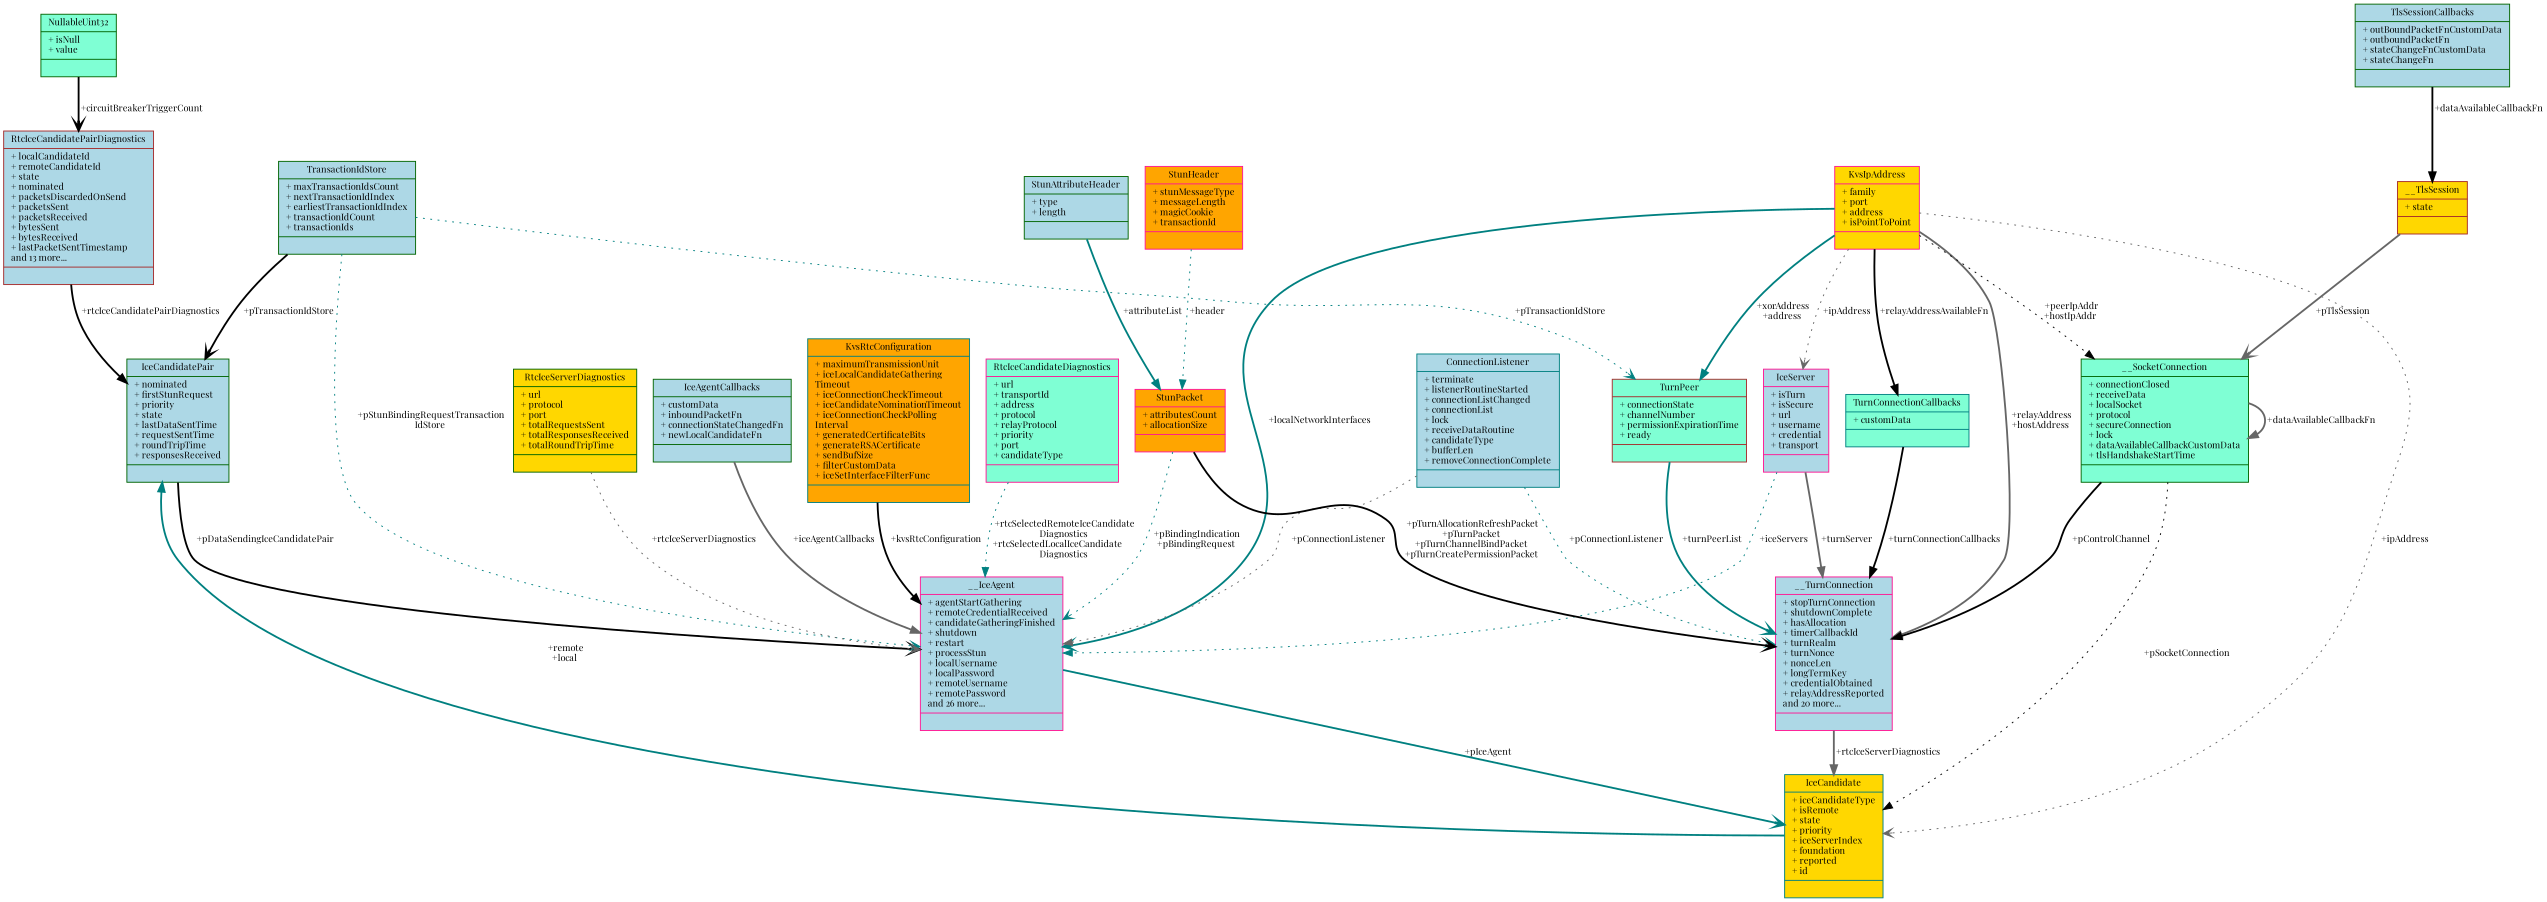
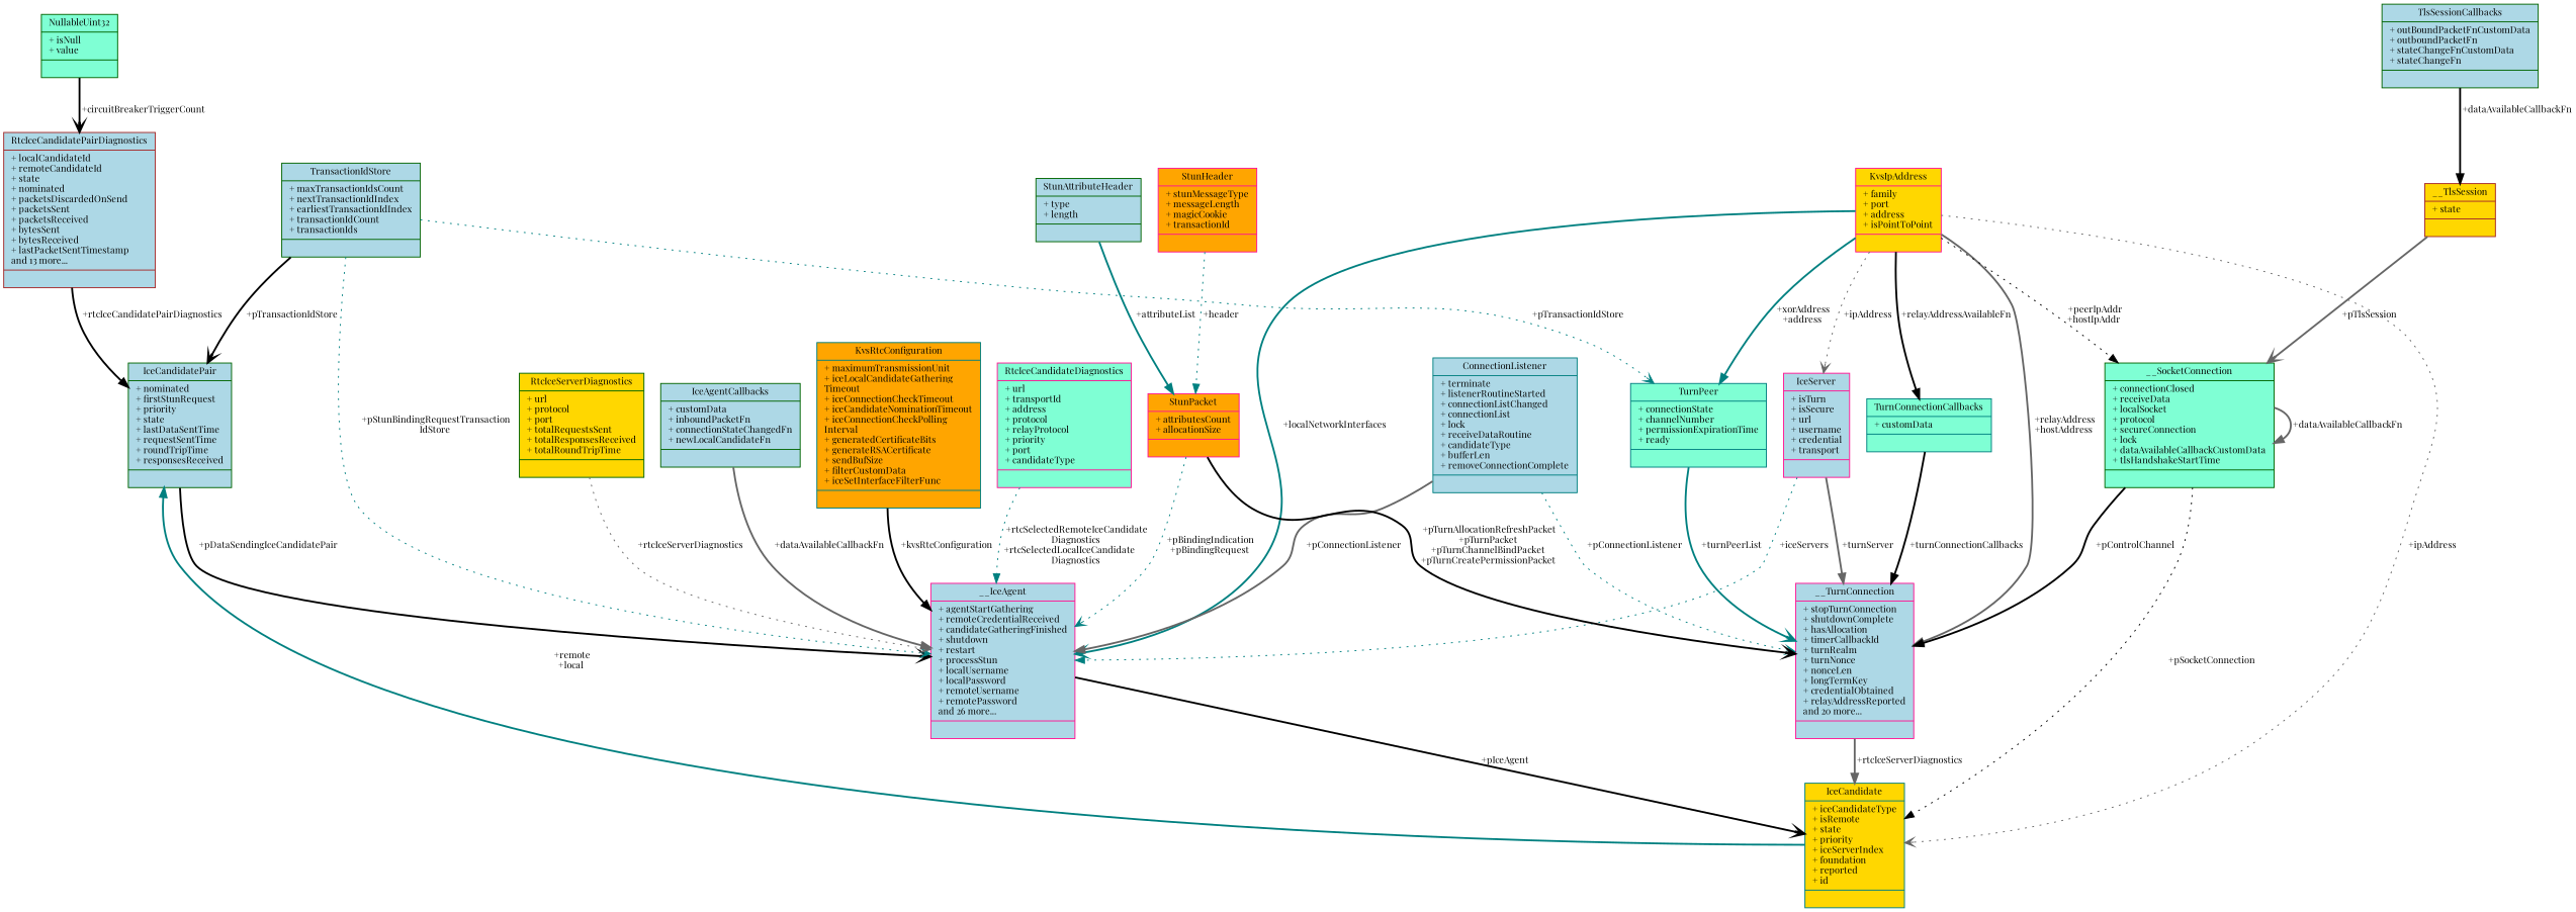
  digraph {
    fontname="Playfair Display"
    node [color=darkgreen fillcolor=lightblue fontname="Playfair Display" fontsize=10 shape=record style=filled]
    edge [arrowhead=normal color=black fontname="Playfair Display" fontsize=10 labelfontname=Helvetica labelfontsize=10 style=bold]
    n1 [fontcolor=black height=0.2 label="{IceCandidatePair\n|+ nominated\l+ firstStunRequest\l+ priority\l+ state\l+ lastDataSentTime\l+ requestSentTime\l+ roundTripTime\l+ responsesReceived\l|}" width=0.4]
    n2 [color=deeppink height=0.2 label="{__IceAgent\n|+ agentStartGathering\l+ remoteCredentialReceived\l+ candidateGatheringFinished\l+ shutdown\l+ restart\l+ processStun\l+ localUsername\l+ localPassword\l+ remoteUsername\l+ remotePassword\land 26 more...\l|}" width=0.4]
    n3 [color=teal fillcolor=gold height=0.2 label="{IceCandidate\n|+ iceCandidateType\l+ isRemote\l+ state\l+ priority\l+ iceServerIndex\l+ foundation\l+ reported\l+ id\l|}" width=0.4]
    n4 [height=0.2 label="{TransactionIdStore\n|+ maxTransactionIdsCount\l+ nextTransactionIdIndex\l+ earliestTransactionIdIndex\l+ transactionIdCount\l+ transactionIds\l|}" width=0.4]
-   n5 [color=brown fillcolor=aquamarine height=0.2 label="{TurnPeer\n|+ connectionState\l+ channelNumber\l+ permissionExpirationTime\l+ ready\l|}" width=0.4]
+   n5 [color=teal fillcolor=aquamarine height=0.2 label="{TurnPeer\n|+ connectionState\l+ channelNumber\l+ permissionExpirationTime\l+ ready\l|}" width=0.4]
    n6 [color=deeppink height=0.2 label="{__TurnConnection\n|+ stopTurnConnection\l+ shutdownComplete\l+ hasAllocation\l+ timerCallbackId\l+ turnRealm\l+ turnNonce\l+ nonceLen\l+ longTermKey\l+ credentialObtained\l+ relayAddressReported\land 20 more...\l|}" width=0.4]
    n7 [color=deeppink height=0.2 label="{IceServer\n|+ isTurn\l+ isSecure\l+ url\l+ username\l+ credential\l+ transport\l|}" width=0.4]
    n8 [color=deeppink fillcolor=gold height=0.2 label="{KvsIpAddress\n|+ family\l+ port\l+ address\l+ isPointToPoint\l|}" width=0.4]
    n9 [fillcolor=aquamarine height=0.2 label="{__SocketConnection\n|+ connectionClosed\l+ receiveData\l+ localSocket\l+ protocol\l+ secureConnection\l+ lock\l+ dataAvailableCallbackCustomData\l+ tlsHandshakeStartTime\l|}" width=0.4]
    n10 [color=teal fillcolor=aquamarine height=0.2 label="{TurnConnectionCallbacks\n|+ customData\l|}" width=0.4]
    n11 [color=teal height=0.2 label="{ConnectionListener\n|+ terminate\l+ listenerRoutineStarted\l+ connectionListChanged\l+ connectionList\l+ lock\l+ receiveDataRoutine\l+ candidateType\l+ bufferLen\l+ removeConnectionComplete\l|}" width=0.4]
    n12 [color=deeppink fillcolor=orange height=0.2 label="{StunPacket\n|+ attributesCount\l+ allocationSize\l|}" width=0.4]
    n13 [color=deeppink fillcolor=orange height=0.2 label="{StunHeader\n|+ stunMessageType\l+ messageLength\l+ magicCookie\l+ transactionId\l|}" width=0.4]
    n14 [height=0.2 label="{StunAttributeHeader\n|+ type\l+ length\l|}" width=0.4]
    n15 [color=brown fillcolor=gold height=0.2 label="{__TlsSession\n|+ state\l|}" width=0.4]
    n16 [height=0.2 label="{TlsSessionCallbacks\n|+ outBoundPacketFnCustomData\l+ outboundPacketFn\l+ stateChangeFnCustomData\l+ stateChangeFn\l|}" width=0.4]
    n17 [height=0.2 label="{IceAgentCallbacks\n|+ customData\l+ inboundPacketFn\l+ connectionStateChangedFn\l+ newLocalCandidateFn\l|}" width=0.4]
    n18 [color=teal fillcolor=orange height=0.2 label="{KvsRtcConfiguration\n|+ maximumTransmissionUnit\l+ iceLocalCandidateGathering\lTimeout\l+ iceConnectionCheckTimeout\l+ iceCandidateNominationTimeout\l+ iceConnectionCheckPolling\lInterval\l+ generatedCertificateBits\l+ generateRSACertificate\l+ sendBufSize\l+ filterCustomData\l+ iceSetInterfaceFilterFunc\l|}" width=0.4]
    n19 [fillcolor=gold height=0.2 label="{RtcIceServerDiagnostics\n|+ url\l+ protocol\l+ port\l+ totalRequestsSent\l+ totalResponsesReceived\l+ totalRoundTripTime\l|}" width=0.4]
    n20 [color=deeppink fillcolor=aquamarine height=0.2 label="{RtcIceCandidateDiagnostics\n|+ url\l+ transportId\l+ address\l+ protocol\l+ relayProtocol\l+ priority\l+ port\l+ candidateType\l|}" width=0.4]
    n21 [color=brown height=0.2 label="{RtcIceCandidatePairDiagnostics\n|+ localCandidateId\l+ remoteCandidateId\l+ state\l+ nominated\l+ packetsDiscardedOnSend\l+ packetsSent\l+ packetsReceived\l+ bytesSent\l+ bytesReceived\l+ lastPacketSentTimestamp\land 13 more...\l|}" width=0.4]
    n22 [fillcolor=aquamarine height=0.2 label="{NullableUint32\n|+ isNull\l+ value\l|}" width=0.4]
    n1 -> n2 [arrowhead=vee label=" +pDataSendingIceCandidatePair"]
-   n2 -> n3 [arrowhead=vee color=teal label=" +pIceAgent"]
+   n2 -> n3 [arrowhead=vee label=" +pIceAgent"]
    n3 -> n1 [color=teal label=" +remote\n+local"]
    n4 -> n1 [arrowhead=vee label=" +pTransactionIdStore"]
    n4 -> n2 [arrowhead=vee color=teal label=" +pStunBindingRequestTransaction\lIdStore" style=dotted]
    n4 -> n5 [arrowhead=vee color=teal label=" +pTransactionIdStore" style=dotted]
    n5 -> n6 [arrowhead=vee color=teal label=" +turnPeerList"]
    n6 -> n3 [color=gray40 label=" +rtcIceServerDiagnostics"]
    n7 -> n2 [color=teal label=" +iceServers" style=dotted]
    n7 -> n6 [color=gray40 label=" +turnServer"]
    n8 -> n2 [arrowhead=vee color=teal label=" +localNetworkInterfaces"]
    n8 -> n3 [arrowhead=vee color=gray40 label=" +ipAddress" style=dotted]
    n8 -> n5 [color=teal label=" +xorAddress\n+address"]
    n8 -> n6 [color=gray40 label=" +relayAddress\n+hostAddress"]
    n8 -> n7 [arrowhead=vee color=gray40 label=" +ipAddress" style=dotted]
    n8 -> n9 [label=" +peerIpAddr\n+hostIpAddr" style=dotted]
    n8 -> n10 [label=" +relayAddressAvailableFn"]
    n9 -> n3 [label=" +pSocketConnection" style=dotted]
    n9 -> n6 [label=" +pControlChannel"]
    n9 -> n9 [color=gray40 label=" +dataAvailableCallbackFn"]
    n10 -> n6 [label=" +turnConnectionCallbacks"]
-   n11 -> n2 [color=gray40 label=" +pConnectionListener" style=dotted]
+   n11 -> n2 [color=gray40 label=" +pConnectionListener"]
    n11 -> n6 [arrowhead=vee color=teal label=" +pConnectionListener" style=dotted]
    n12 -> n2 [arrowhead=vee color=teal label=" +pBindingIndication\n+pBindingRequest" style=dotted]
    n12 -> n6 [arrowhead=vee label=" +pTurnAllocationRefreshPacket\n+pTurnPacket\n+pTurnChannelBindPacket\n+pTurnCreatePermissionPacket"]
    n13 -> n12 [color=teal label=" +header" style=dotted]
    n14 -> n12 [color=teal label=" +attributeList"]
    n15 -> n9 [arrowhead=vee color=gray40 label=" +pTlsSession"]
    n16 -> n15 [label=" +dataAvailableCallbackFn"]
-   n17 -> n2 [color=gray40 label=" +iceAgentCallbacks"]
+   n17 -> n2 [color=gray40 label=" +dataAvailableCallbackFn"]
    n18 -> n2 [label=" +kvsRtcConfiguration"]
    n19 -> n2 [arrowhead=vee color=gray40 label=" +rtcIceServerDiagnostics" style=dotted]
    n20 -> n2 [color=teal label=" +rtcSelectedRemoteIceCandidate\lDiagnostics\n+rtcSelectedLocalIceCandidate\lDiagnostics" style=dotted]
    n21 -> n1 [label=" +rtcIceCandidatePairDiagnostics"]
    n22 -> n21 [arrowhead=vee label=" +circuitBreakerTriggerCount"]
  }
